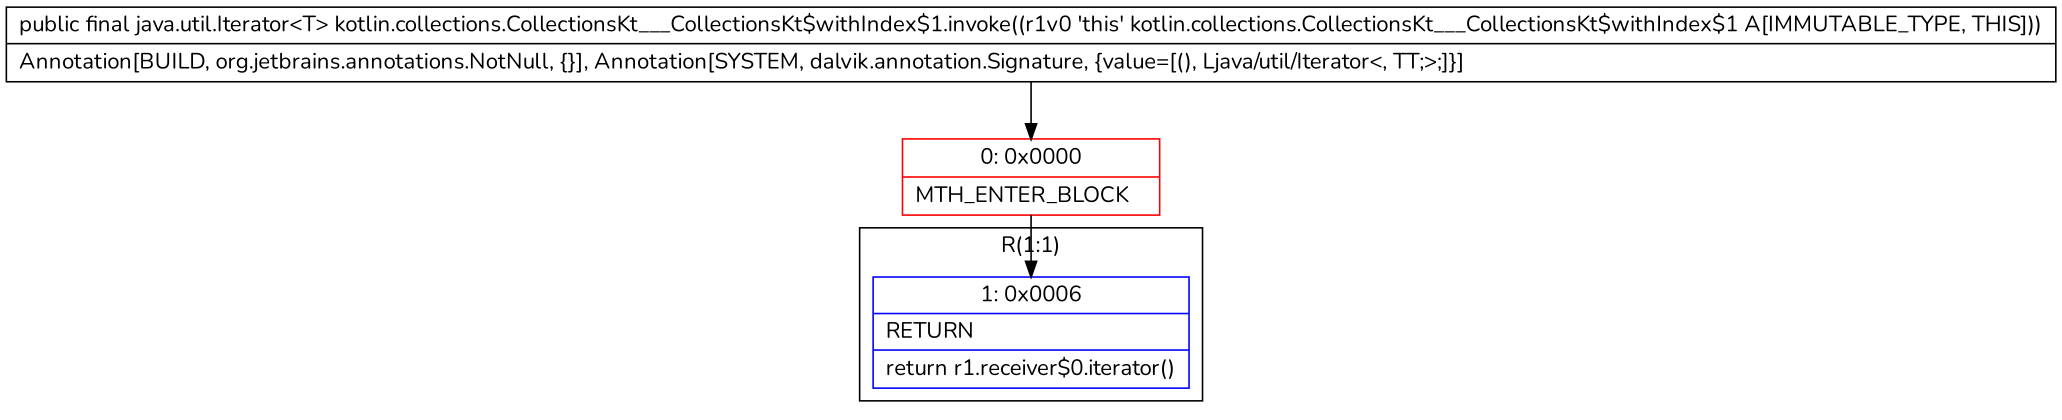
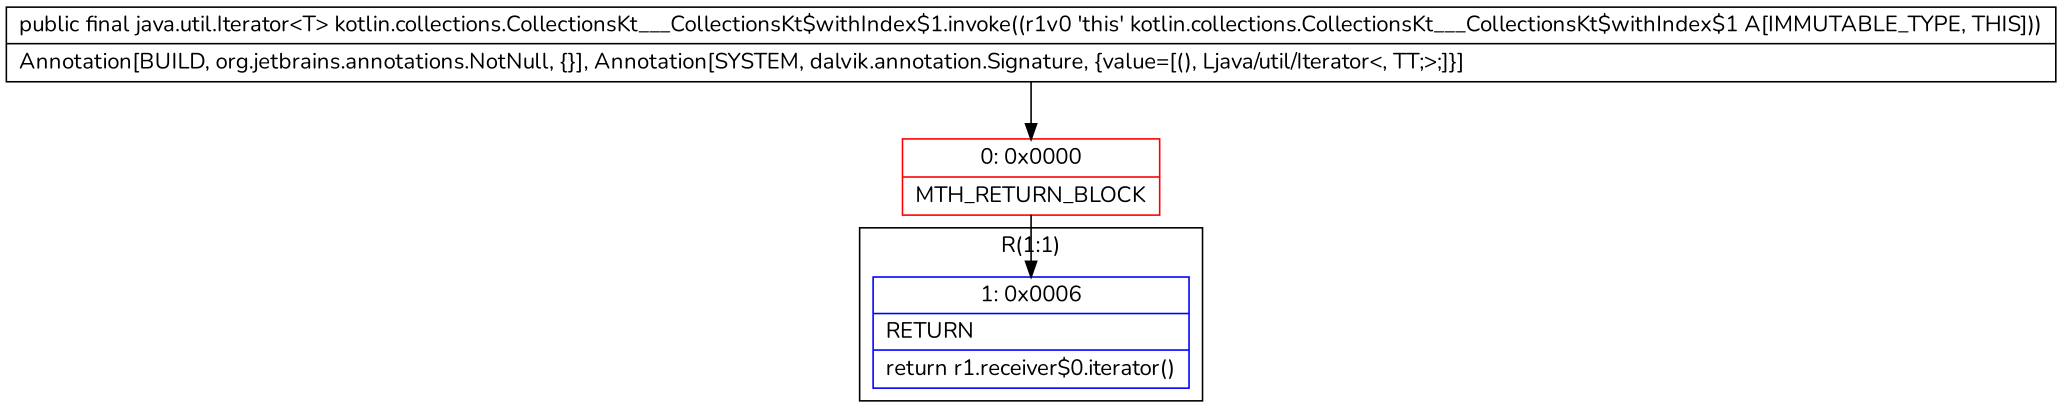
  digraph {
    fontname=Nunito
    node [shape=record fontname=Nunito]
    edge [fontname=Nunito]
    n1 [color=blue label="{1\:\ 0x0006|RETURN\l|return r1.receiver$0.iterator()\l}"]
-   n2 [color=red label="{0\:\ 0x0000|MTH_ENTER_BLOCK\l}"]
+   n2 [color=red label="{0\:\ 0x0000|MTH_RETURN_BLOCK\l}"]
    n3 [label="{public final java.util.Iterator\<T\> kotlin.collections.CollectionsKt___CollectionsKt$withIndex$1.invoke((r1v0 'this' kotlin.collections.CollectionsKt___CollectionsKt$withIndex$1 A[IMMUTABLE_TYPE, THIS]))  | Annotation[BUILD, org.jetbrains.annotations.NotNull, \{\}], Annotation[SYSTEM, dalvik.annotation.Signature, \{value=[(), Ljava\/util\/Iterator\<, TT;\>;]\}]\l}"]
    subgraph cluster_1 {
      label="R(1:1)"
      n1
    }
    n2 -> n1
    n3 -> n2
  }
